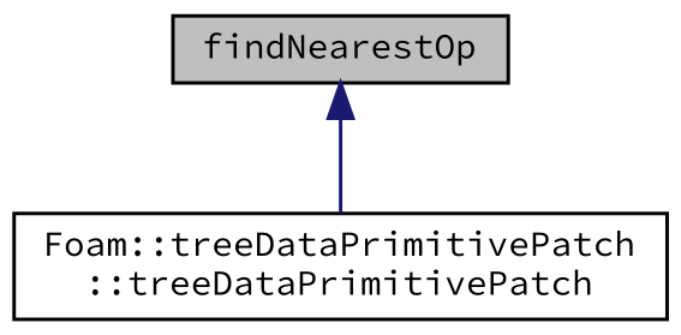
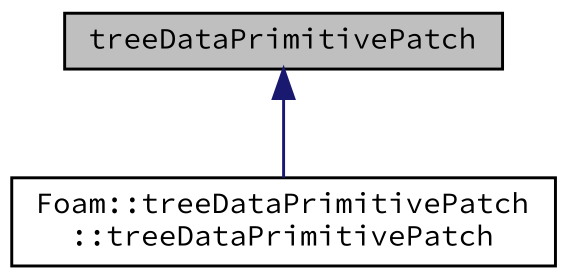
  digraph {
    rankdir=TB
    fontname="Source Code Pro"
    node [color=black fontname="Source Code Pro" fontsize=10 shape=record]
-   n1 [fillcolor=grey75 fontcolor=black height=0.2 label=findNearestOp style=filled width=0.4]
+   n1 [fillcolor=grey75 fontcolor=black height=0.2 label=treeDataPrimitivePatch style=filled width=0.4]
    n2 [height=0.2 label="Foam::treeDataPrimitivePatch\l::treeDataPrimitivePatch" width=0.4]
    n1 -> n2 [color=midnightblue dir=back fontname="Source Code Pro" fontsize=10 labelfontname=Helvetica labelfontsize=10 style=solid]
  }
